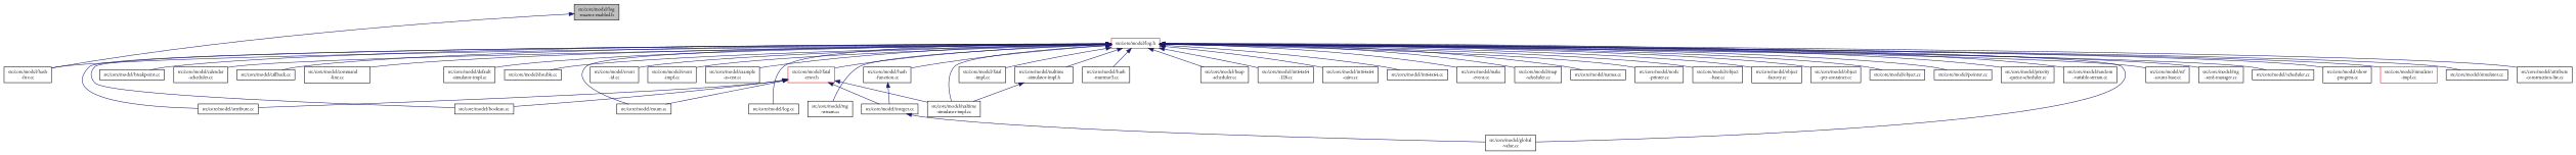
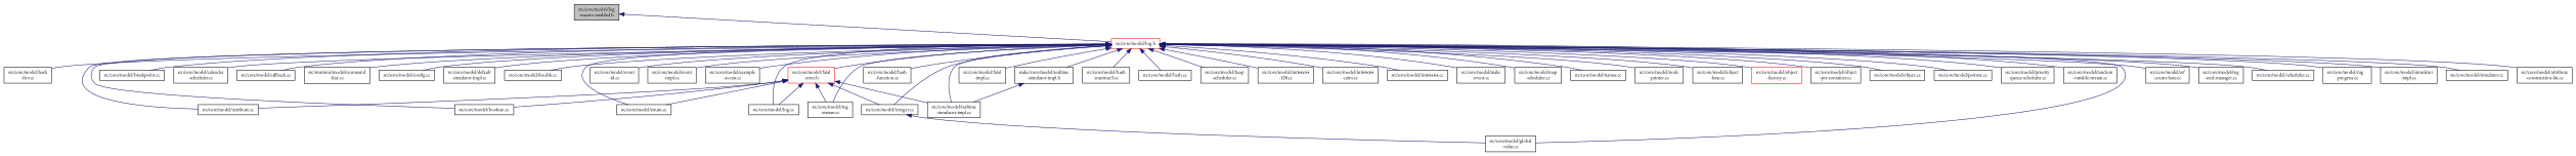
  digraph {
    fontname="EB Garamond"
    node [color=black fillcolor=white fontname="EB Garamond" fontsize=10 shape=record style=filled]
    edge [color=midnightblue dir=back fontname="EB Garamond" fontsize=10 labelfontname=Helvetica labelfontsize=10 style=solid]
    n1 [fillcolor=grey75 fontcolor=black height=0.2 label="src/core/model/log\l-macros-enabled.h" width=0.4]
    n2 [color=red height=0.2 label="src/core/model/log.h" width=0.4]
    n3 [height=0.2 label="src/core/model/attribute\l-construction-list.cc" width=0.4]
    n4 [height=0.2 label="src/core/model/attribute.cc" width=0.4]
    n5 [height=0.2 label="src/core/model/boolean.cc" width=0.4]
    n6 [height=0.2 label="src/core/model/breakpoint.cc" width=0.4]
    n7 [height=0.2 label="src/core/model/calendar\l-scheduler.cc" width=0.4]
    n8 [height=0.2 label="src/core/model/callback.cc" width=0.4]
-   n9 [height=0.2 label="src/core/model/command\l-line.cc" width=0.4]
+   n9 [height=0.2 label="src/murmur/model/command\l-line.cc" width=0.4]
+   n10 [height=0.2 label="src/core/model/config.cc" width=0.4]
    n11 [height=0.2 label="src/core/model/default\l-simulator-impl.cc" width=0.4]
    n12 [height=0.2 label="src/core/model/double.cc" width=0.4]
    n13 [height=0.2 label="src/core/model/enum.cc" width=0.4]
    n14 [height=0.2 label="src/core/model/event\l-id.cc" width=0.4]
    n15 [height=0.2 label="src/core/model/event\l-impl.cc" width=0.4]
    n16 [height=0.2 label="src/core/model/example\l-as-test.cc" width=0.4]
    n17 [color=red height=0.2 label="src/core/model/fatal\l-error.h" width=0.4]
    n18 [height=0.2 label="src/core/model/global\l-value.cc" width=0.4]
    n19 [height=0.2 label="src/core/model/integer.cc" width=0.4]
    n20 [height=0.2 label="src/core/model/log.cc" width=0.4]
    n21 [height=0.2 label="src/core/model/realtime\l-simulator-impl.cc" width=0.4]
    n22 [height=0.2 label="src/core/model/rng\l-stream.cc" width=0.4]
    n23 [height=0.2 label="src/core/model/fatal\l-impl.cc" width=0.4]
    n24 [height=0.2 label="src/core/model/hash\l-fnv.cc" width=0.4]
    n25 [height=0.2 label="src/core/model/hash\l-function.cc" width=0.4]
    n26 [height=0.2 label="src/core/model/hash\l-murmur3.cc" width=0.4]
+   n27 [height=0.2 label="src/core/model/hash.cc" width=0.4]
    n28 [height=0.2 label="src/core/model/heap\l-scheduler.cc" width=0.4]
    n29 [height=0.2 label="src/core/model/int64x64\l-128.cc" width=0.4]
    n30 [height=0.2 label="src/core/model/int64x64\l-cairo.cc" width=0.4]
    n31 [height=0.2 label="src/core/model/int64x64.cc" width=0.4]
    n32 [height=0.2 label="src/core/model/make\l-event.cc" width=0.4]
    n33 [height=0.2 label="src/core/model/map\l-scheduler.cc" width=0.4]
    n34 [height=0.2 label="src/core/model/names.cc" width=0.4]
    n35 [height=0.2 label="src/core/model/node\l-printer.cc" width=0.4]
    n36 [height=0.2 label="src/core/model/object\l-base.cc" width=0.4]
-   n37 [height=0.2 label="src/core/model/object\l-factory.cc" width=0.4]
+   n37 [color=red height=0.2 label="src/core/model/object\l-factory.cc" width=0.4]
    n38 [height=0.2 label="src/core/model/object\l-ptr-container.cc" width=0.4]
    n39 [height=0.2 label="src/core/model/object.cc" width=0.4]
    n40 [height=0.2 label="src/core/model/pointer.cc" width=0.4]
    n41 [height=0.2 label="src/core/model/priority\l-queue-scheduler.cc" width=0.4]
    n42 [height=0.2 label="src/core/model/random\l-variable-stream.cc" width=0.4]
-   n43 [height=0.2 label="src/core/model/realtime\l-simulator-impl.h" width=0.4]
+   n43 [height=0.2 label="make/core/model/realtime\l-simulator-impl.h" width=0.4]
    n44 [height=0.2 label="src/core/model/ref\l-count-base.cc" width=0.4]
    n45 [height=0.2 label="src/core/model/rng\l-seed-manager.cc" width=0.4]
    n46 [height=0.2 label="src/core/model/scheduler.cc" width=0.4]
-   n47 [height=0.2 label="src/core/model/show\l-progress.cc" width=0.4]
-   n48 [color=red height=0.2 label="src/core/model/simulator\l-impl.cc" width=0.4]
+   n47 [height=0.2 label="src/core/model/rng\l-progress.cc" width=0.4]
+   n48 [height=0.2 label="src/core/model/simulator\l-impl.cc" width=0.4]
    n49 [height=0.2 label="src/core/model/simulator.cc" width=0.4]
-   n1 -> n24
+   n1 -> n2
    n2 -> n3
    n2 -> n4
    n2 -> n5
    n2 -> n6
    n2 -> n7
    n2 -> n8
    n2 -> n9
+   n2 -> n10
    n2 -> n11
    n2 -> n12
    n2 -> n13
    n2 -> n14
    n2 -> n15
    n2 -> n16
    n2 -> n17
    n2 -> n18
-   n25 -> n19
+   n2 -> n19
    n2 -> n20
    n2 -> n21
    n2 -> n22
    n2 -> n23
    n2 -> n24
    n2 -> n25
    n2 -> n26
+   n2 -> n27
    n2 -> n28
    n2 -> n29
    n2 -> n30
    n2 -> n31
    n2 -> n32
    n2 -> n33
    n2 -> n34
    n2 -> n35
    n2 -> n36
    n2 -> n37
    n2 -> n38
    n2 -> n39
    n2 -> n40
    n2 -> n41
    n2 -> n42
    n2 -> n43
    n2 -> n44
    n2 -> n45
    n2 -> n46
    n2 -> n47
    n2 -> n48
    n2 -> n49
    n17 -> n4
    n17 -> n5
    n17 -> n13
    n17 -> n19
+   n17 -> n20
    n17 -> n21
+   n17 -> n22
    n19 -> n18
    n43 -> n21
  }
